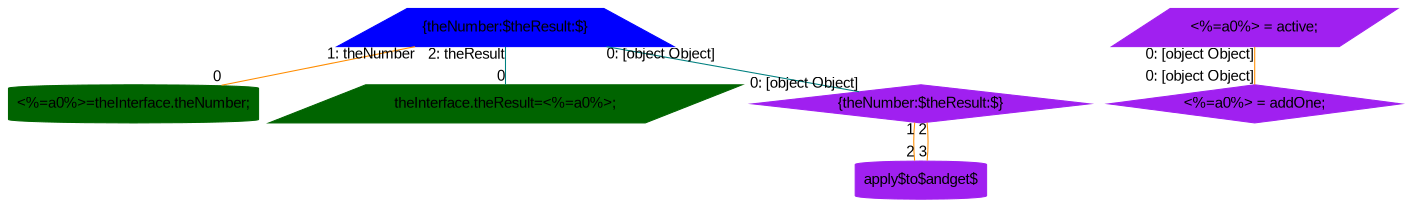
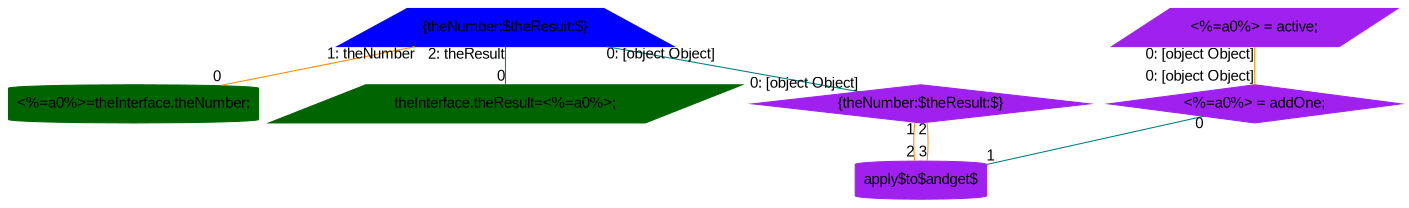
  digraph {
    fontname="Liberation Sans"
    node [color=purple fontname="Liberation Sans" shape=cylinder style=filled]
    edge [arrowHead=none arrowsize=1 color=darkorange dir=none fontname="Liberation Sans" headlabel=0 taillabel="0: [object Object]"]
    n1 [color=darkgreen label="<%=a0%>=theInterface.theNumber;\n"]
    n2 [color=darkgreen label="theInterface.theResult=<%=a0%>;\n" shape=parallelogram]
    n3 [color=blue label="{theNumber:$theResult:$}" shape=trapezium]
    n4 [label="{theNumber:$theResult:$}" shape=diamond]
    n5 [label="apply$to$andget$"]
    n6 [label="<%=a0%> = active;\n" shape=parallelogram]
    n7 [label="<%=a0%> = addOne;\n" shape=diamond]
    n3 -> n1 [taillabel="1: theNumber"]
    n3 -> n2 [color=teal taillabel="2: theResult"]
    n3 -> n4 [color=teal headlabel="0: [object Object]"]
    n4 -> n5 [headlabel=2 taillabel=1]
    n4 -> n5 [headlabel=3 taillabel=2]
    n6 -> n7 [headlabel="0: [object Object]"]
+   n7 -> n5 [color=teal headlabel=1 taillabel=0]
  }
